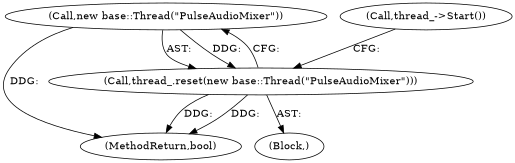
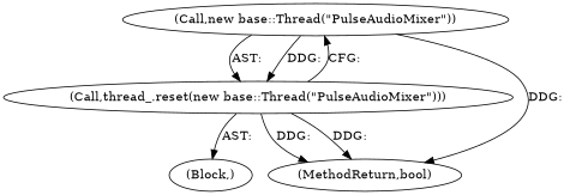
  digraph {
    n1 [label="(Call,new base::Thread(\"PulseAudioMixer\"))"]
    n2 [label="(Call,thread_.reset(new base::Thread(\"PulseAudioMixer\")))"]
    n3 [label="(MethodReturn,bool)"]
    n4 [label="(Block,)"]
-   n5 [label="(Call,thread_->Start())"]
    n1 -> n2 [label="AST: "]
    n1 -> n2 [label="DDG: "]
    n1 -> n3 [label="DDG: "]
    n2 -> n1 [label="CFG: "]
    n2 -> n3 [label="DDG: "]
    n2 -> n3 [label="DDG: "]
    n2 -> n4 [label="AST: "]
-   n5 -> n2 [label="CFG: "]
  }
